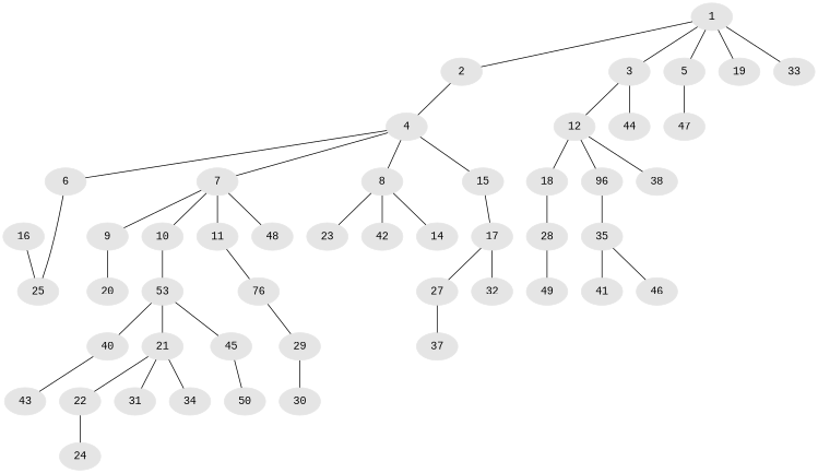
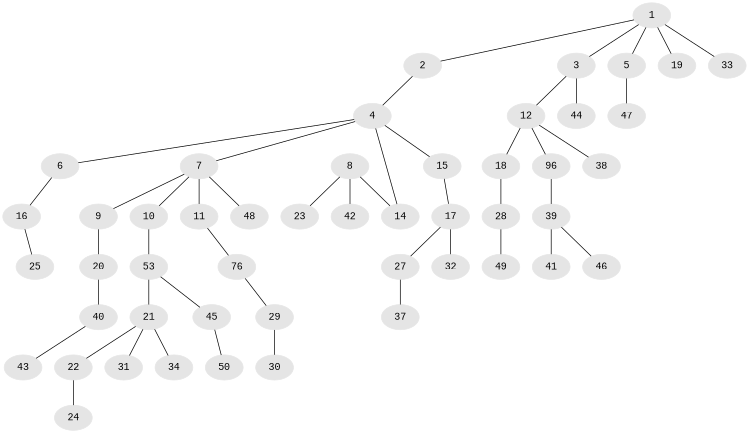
  graph {
    fontname="Liberation Mono"
    node [color=gray90 fontname="Liberation Mono" style=filled]
    edge [fontname="Liberation Mono" weight=1.0]
    1
    2
    3
    5
    19
    33
    4
    12
    44
    47
    6
    7
    8
    15
    18
    n16 [label=96]
    38
    16
    9
    10
    11
    48
    14
    23
    42
    17
    25
    20
    n29 [label=53]
    n30 [label=76]
    40
    21
    45
    29
    28
-   39 [label=35]
+   39
    22
    31
    34
    50
    27
    32
    37
    49
    43
    24
    30
    41
    46
    1 -- 2
    1 -- 3
    1 -- 5
    1 -- 19 [weight=2.0]
    1 -- 33
    2 -- 4
    3 -- 12
    3 -- 44
    5 -- 47 [weight=2.0]
    4 -- 6
    4 -- 7
-   4 -- 8
+   4 -- 14
    4 -- 15
    12 -- 18
    12 -- n16
    12 -- 38
-   6 -- 25
+   6 -- 16
    7 -- 9
    7 -- 10
    7 -- 11
    7 -- 48
    8 -- 14
    8 -- 23
    8 -- 42 [weight=2.0]
    15 -- 17
    18 -- 28
    n16 -- 39
    16 -- 25
    9 -- 20
    10 -- n29
    11 -- n30
    17 -- 27
    17 -- 32
-   n29 -- 40
+   20 -- 40
    n29 -- 21
    n29 -- 45
    n30 -- 29
    40 -- 43
    21 -- 22
    21 -- 31
    21 -- 34
    45 -- 50
    29 -- 30
    28 -- 49
    39 -- 41
    39 -- 46
    22 -- 24
    27 -- 37
  }
